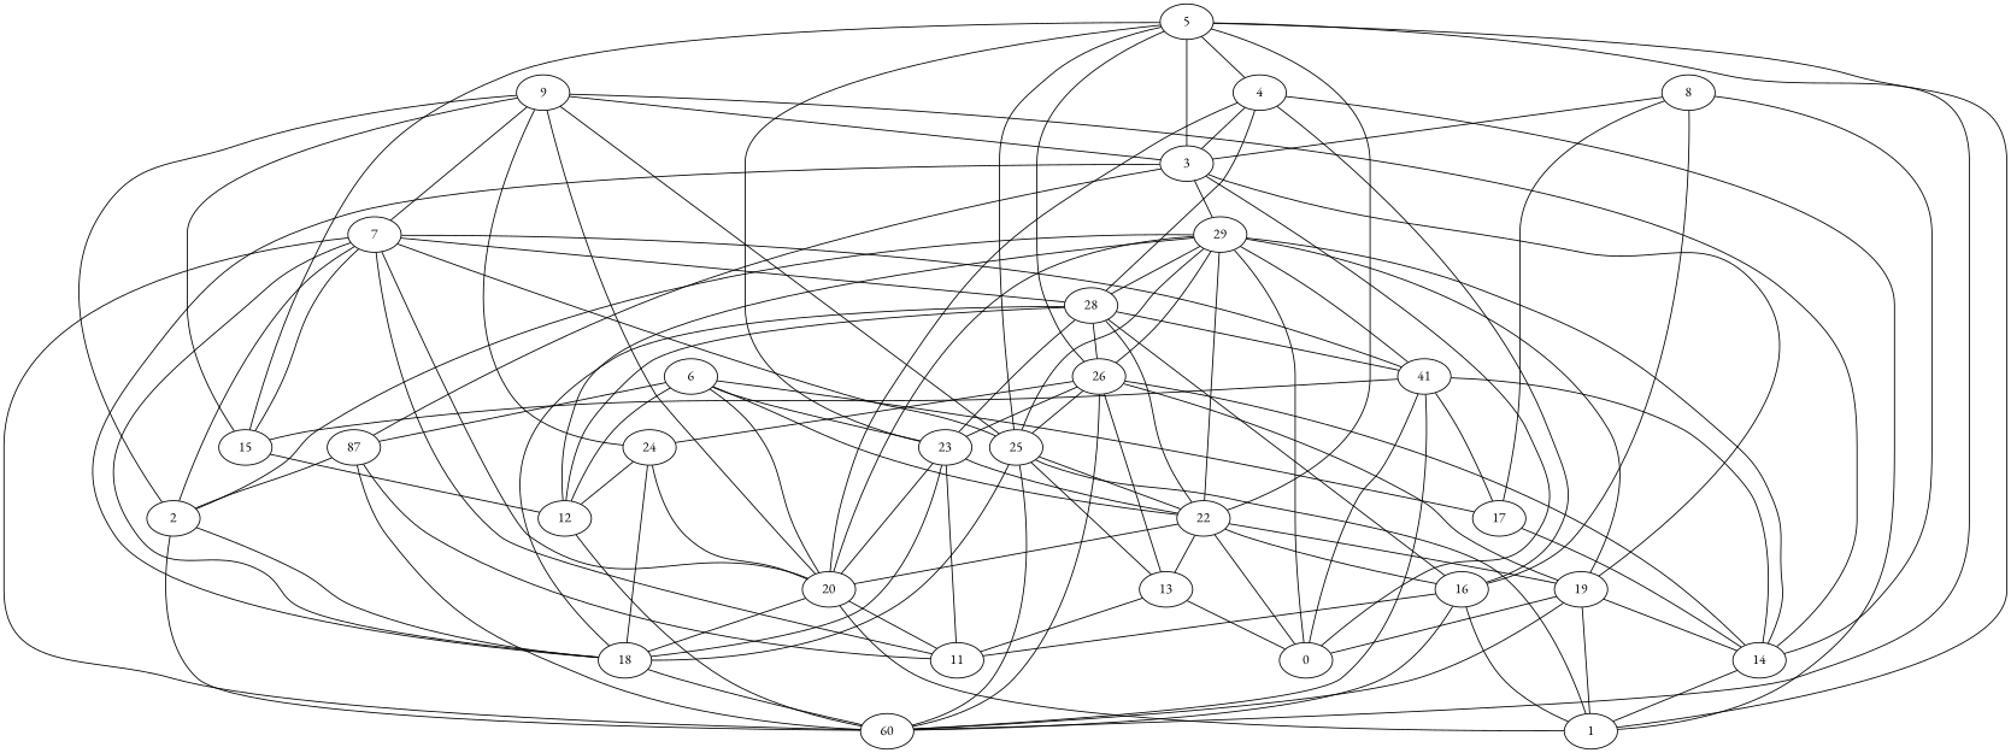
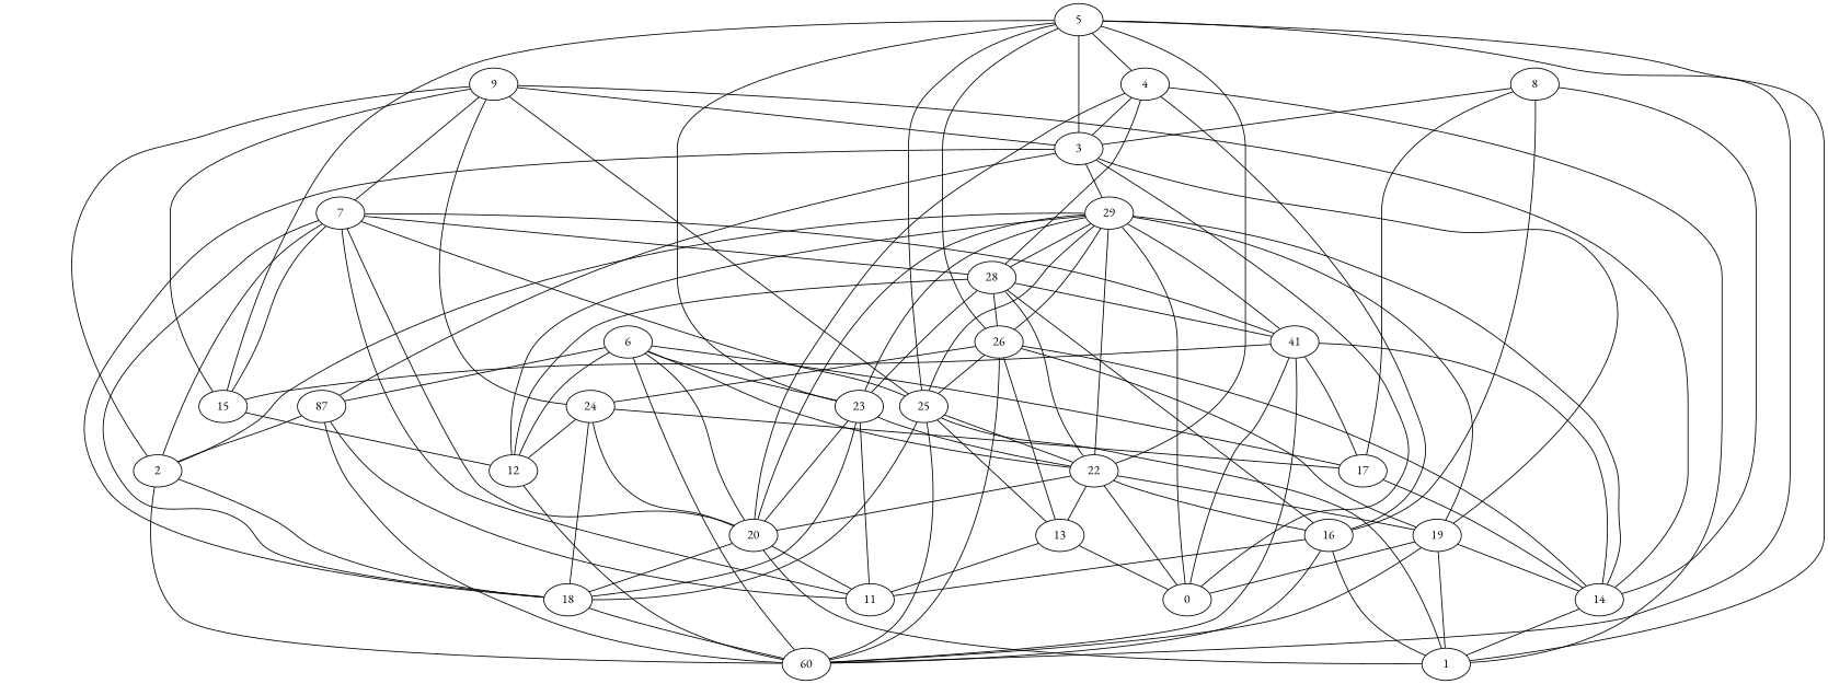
  digraph {
    fontname="EB Garamond"
    node [fontname="EB Garamond"]
    edge [color=black dir=none fontname="EB Garamond"]
    9
    20
    15
    3
    25
    7
    24
    14
    2
    11
    18
    1
    12
    29
    0
    19
    n17 [label=87]
    22
    n19 [label=60]
    23
    13
    n22 [label=41]
    28
    26
    17
    16
    6
    5
    4
    8
    subgraph sub_1 {
      9
      20
      15
      3
      25
      7
      24
      14
      2
      11
      18
      1
      12
      29
      0
      19
      n17
      22
      n19
      23
      13
      n22
      28
      26
      17
      16
      6
      5
      4
      8
    }
-   9 -> 20
    9 -> 15
    9 -> 3
    9 -> 25
    9 -> 7
    9 -> 24
    9 -> 14
    9 -> 2
    20 -> 11
    20 -> 18
    20 -> 1
    15 -> 12
    3 -> 18
    3 -> 29
    3 -> 0
    3 -> 19
    3 -> n17
    25 -> 18
    25 -> 1
    25 -> 22
    25 -> n19
    25 -> 13
    7 -> 20
    7 -> 15
    7 -> 25
    7 -> 2
    7 -> 11
    7 -> 18
    7 -> n22
    7 -> 28
    24 -> 20
    24 -> 18
    24 -> 12
+   24 -> 17
    14 -> 1
    2 -> 18
    2 -> n19
    18 -> n19
    12 -> n19
    29 -> 20
    29 -> 25
    29 -> 14
    29 -> 2
    29 -> 12
    29 -> 0
    29 -> 19
    29 -> 22
    29 -> n22
    29 -> 28
    29 -> 26
    19 -> 14
    19 -> 1
    19 -> 0
    19 -> n19
    n17 -> 2
    n17 -> 11
    n17 -> n19
    22 -> 20
    22 -> 0
    22 -> 19
    22 -> 13
    22 -> 16
    23 -> 20
    23 -> 11
    23 -> 18
    23 -> 22
    13 -> 11
    13 -> 0
    n22 -> 15
    n22 -> 14
    n22 -> 0
    n22 -> n19
    n22 -> 17
-   28 -> 18
    28 -> 12
    28 -> 22
    28 -> 23
    28 -> n22
    28 -> 26
    28 -> 16
    26 -> 25
    26 -> 24
    26 -> 14
    26 -> 19
    26 -> n19
-   26 -> 23
+   29 -> 23
    26 -> 13
    17 -> 14
    16 -> 11
    16 -> 1
    16 -> n19
    6 -> 20
    6 -> 12
    6 -> n17
    6 -> 22
-   7 -> n19
+   6 -> n19
    6 -> 23
    6 -> 17
    5 -> 15
    5 -> 3
    5 -> 25
    5 -> 1
    5 -> 22
    5 -> n19
    5 -> 23
    5 -> 26
    5 -> 4
    4 -> 20
    4 -> 3
    4 -> 1
    4 -> 28
    4 -> 16
    8 -> 3
    8 -> 14
    8 -> 17
    8 -> 16
  }
